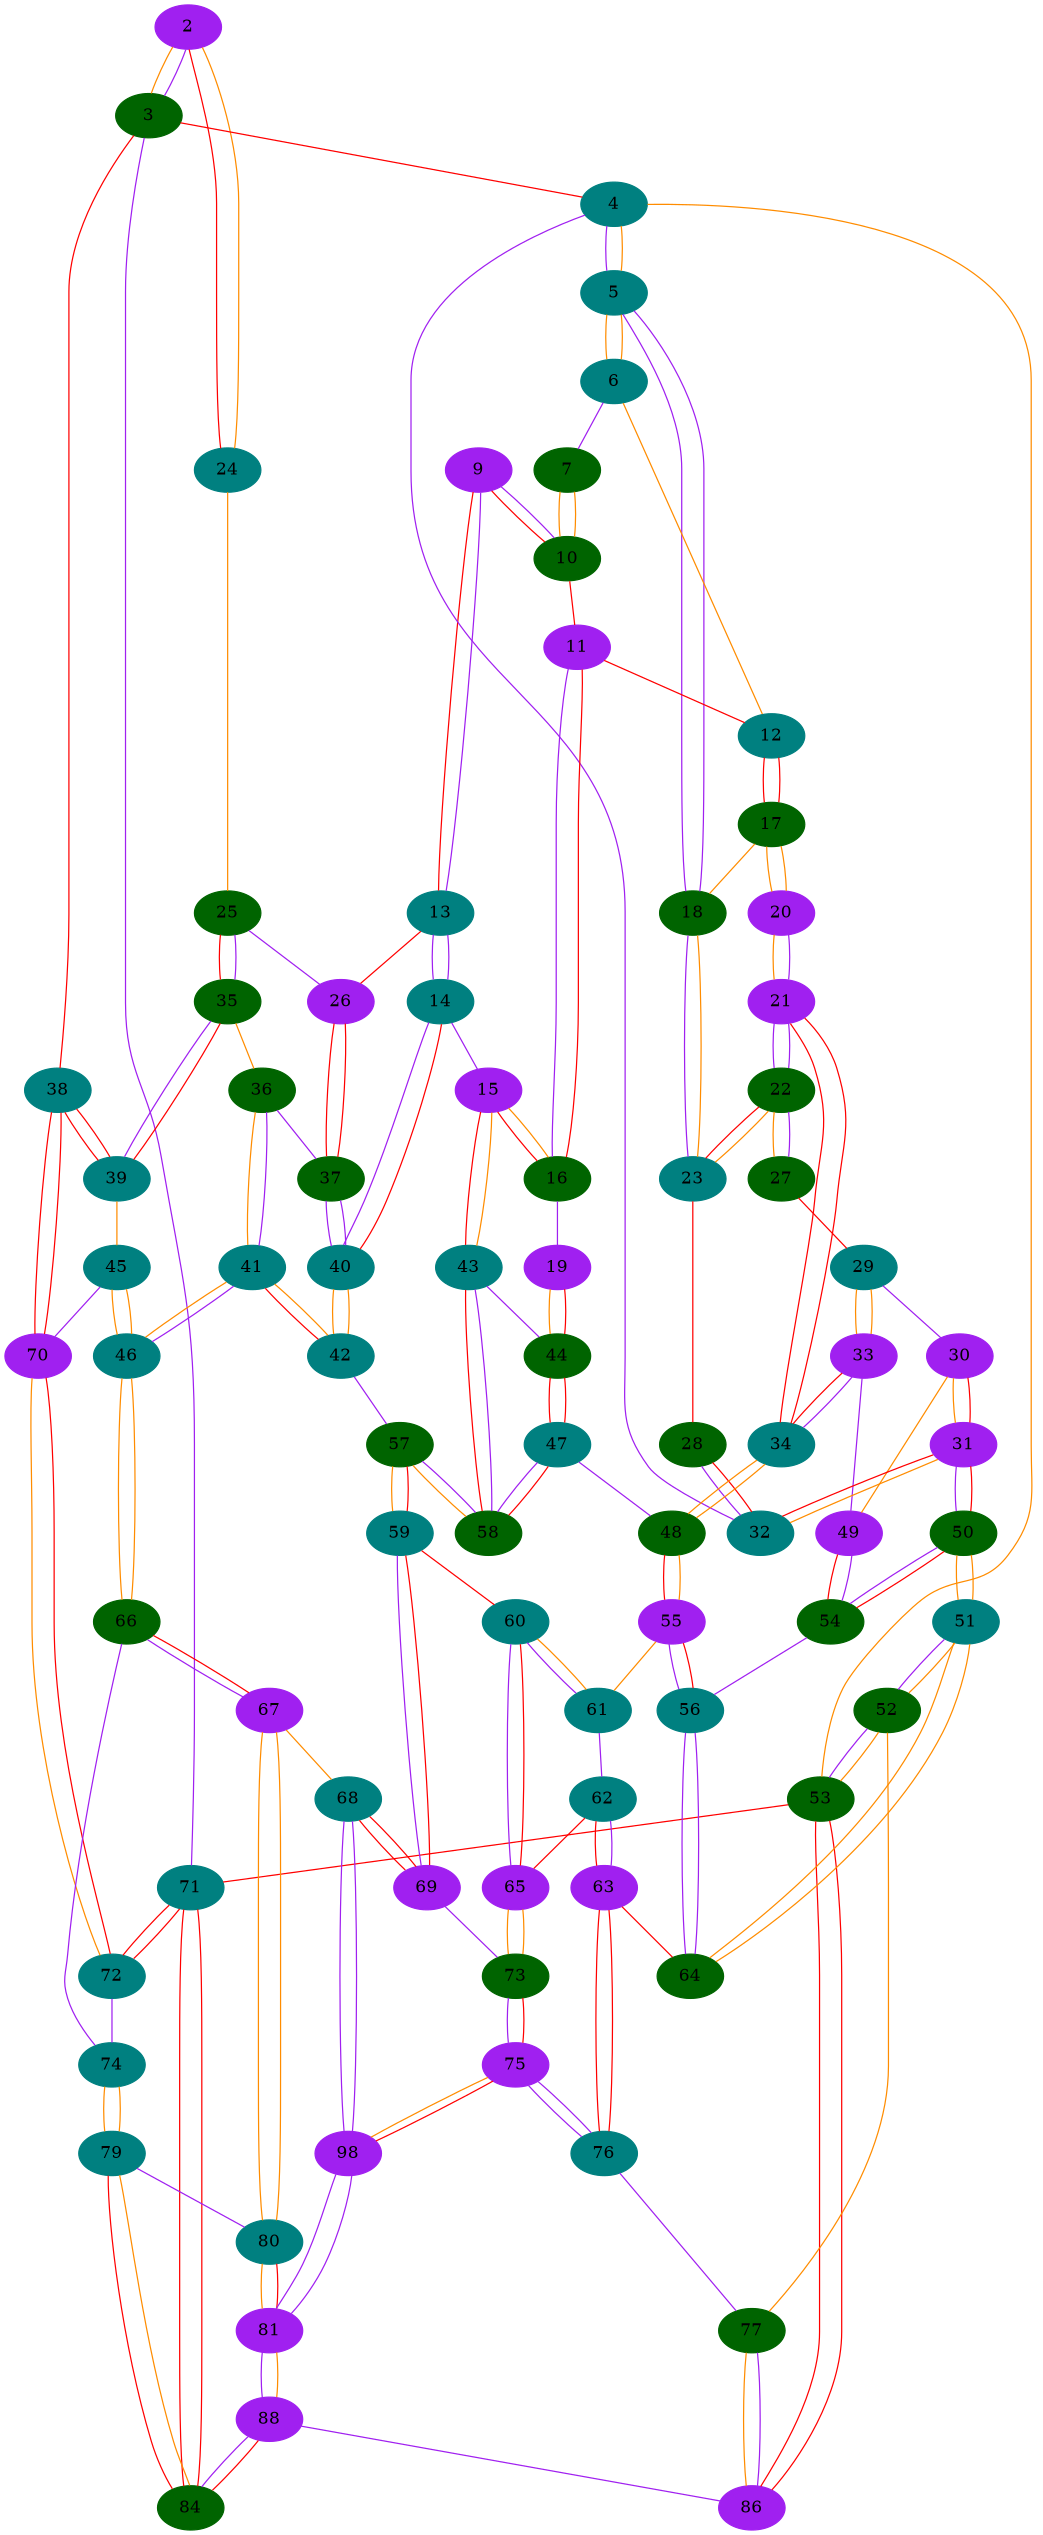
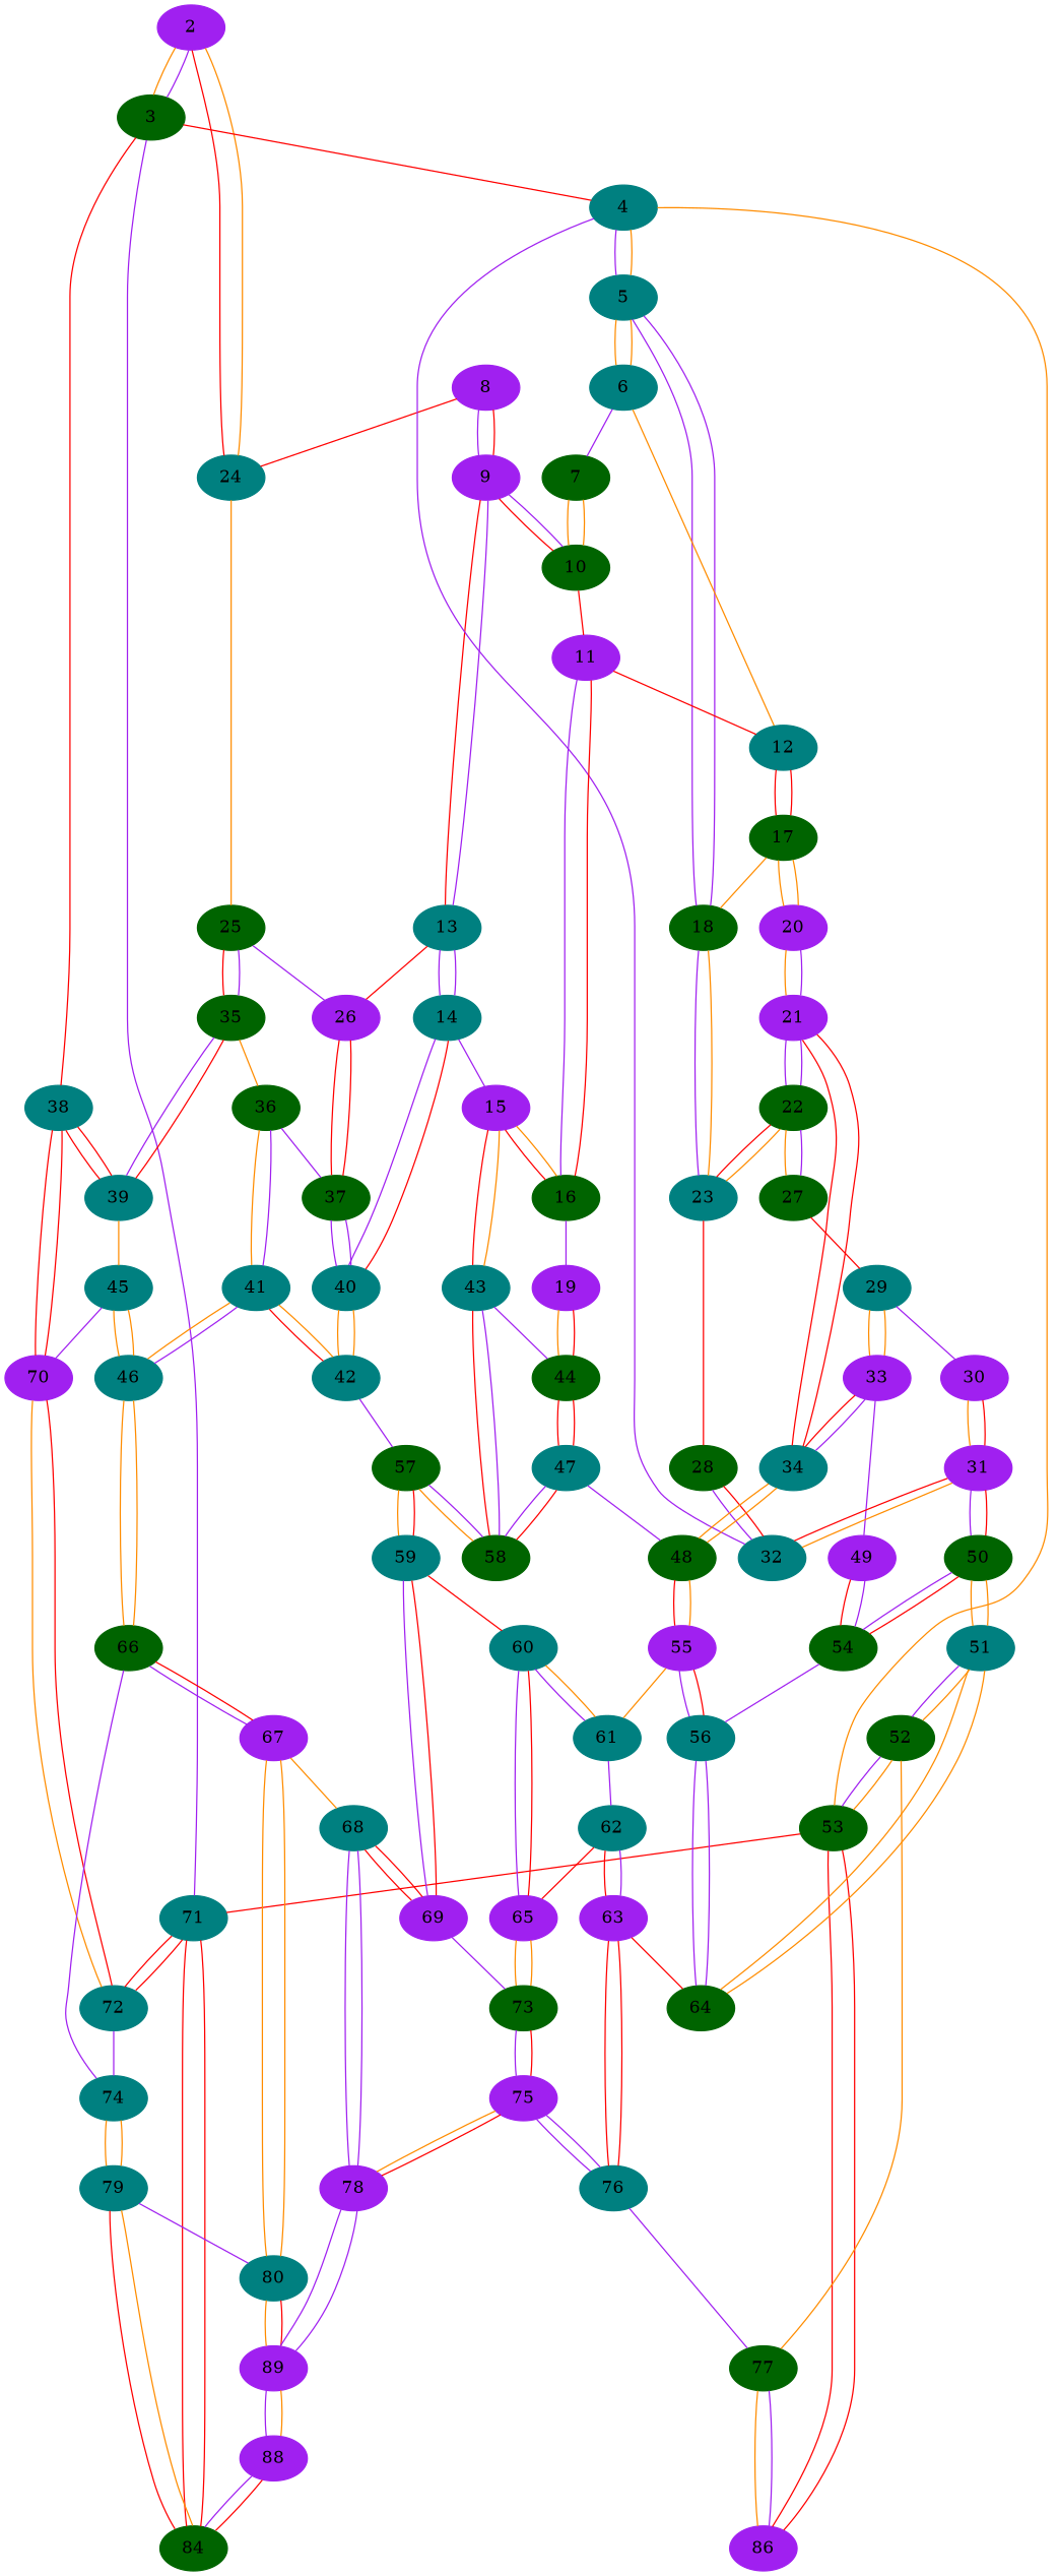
  graph {
    node [color=teal style=filled]
    edge [color=purple]
    2 [color=purple]
    3 [color=darkgreen]
    24
+   8 [color=purple]
    9 [color=purple]
    4
    38
    71
    25 [color=darkgreen]
    5
    32
    53 [color=darkgreen]
    39
    70 [color=purple]
    72
    84 [color=darkgreen]
    6
    18 [color=darkgreen]
    n19 [color=purple label=86]
    7 [color=darkgreen]
    12
    23
    10 [color=darkgreen]
    17 [color=darkgreen]
    11 [color=purple]
    13
    14
    26 [color=purple]
    16 [color=darkgreen]
    19 [color=purple]
    20 [color=purple]
    15 [color=purple]
    40
    37 [color=darkgreen]
    43
    42
    44 [color=darkgreen]
    58 [color=darkgreen]
    21 [color=purple]
    28 [color=darkgreen]
    47
    22 [color=darkgreen]
    34
    27 [color=darkgreen]
    48 [color=darkgreen]
    29
    35 [color=darkgreen]
    36 [color=darkgreen]
    30 [color=purple]
    33 [color=purple]
    31 [color=purple]
    49 [color=purple]
    50 [color=darkgreen]
    54 [color=darkgreen]
    51
    55 [color=purple]
    41
    45
    46
    57 [color=darkgreen]
    66 [color=darkgreen]
    59
    67 [color=purple]
    74
    56
    61
    52 [color=darkgreen]
    64 [color=darkgreen]
    77 [color=darkgreen]
    62
    60
    69 [color=purple]
    65 [color=purple]
    73 [color=darkgreen]
    63 [color=purple]
    76
    75 [color=purple]
    68
    80
    79
-   78 [color=purple label=98]
-   81 [color=purple]
+   78 [color=purple]
+   81 [color=purple label=89]
    n83 [color=purple label=88]
    2 -- 3 [color=darkorange]
    2 -- 3
    2 -- 24 [color=red]
    2 -- 24 [color=darkorange]
    3 -- 4 [color=red]
    3 -- 38 [color=red]
    3 -- 71
    24 -- 25 [color=darkorange]
+   8 -- 24 [color=red]
+   8 -- 9
+   8 -- 9 [color=red]
    9 -- 10 [color=red]
    9 -- 10
    9 -- 13 [color=red]
    9 -- 13
    4 -- 5
    4 -- 5 [color=darkorange]
    4 -- 32
    4 -- 53 [color=darkorange]
    38 -- 39 [color=red]
    38 -- 39 [color=red]
    38 -- 70 [color=red]
    38 -- 70 [color=red]
    71 -- 72 [color=red]
    71 -- 72 [color=red]
    71 -- 84 [color=red]
    71 -- 84 [color=red]
    25 -- 26
    25 -- 35 [color=red]
    25 -- 35
    5 -- 6 [color=darkorange]
    5 -- 6 [color=darkorange]
    5 -- 18
    5 -- 18
    53 -- 71 [color=red]
    53 -- n19 [color=red]
    53 -- n19 [color=red]
    39 -- 45 [color=darkorange]
    70 -- 72 [color=darkorange]
    70 -- 72 [color=red]
    72 -- 74
    6 -- 7
    6 -- 12 [color=darkorange]
    18 -- 23
    18 -- 23 [color=darkorange]
    7 -- 10 [color=darkorange]
    7 -- 10 [color=darkorange]
    12 -- 17 [color=red]
    12 -- 17 [color=red]
    23 -- 28 [color=red]
    10 -- 11 [color=red]
    17 -- 18 [color=darkorange]
    17 -- 20 [color=darkorange]
    17 -- 20 [color=darkorange]
    11 -- 12 [color=red]
    11 -- 16
    11 -- 16 [color=red]
    13 -- 14
    13 -- 14
    13 -- 26 [color=red]
    14 -- 15
    14 -- 40
    14 -- 40 [color=red]
    26 -- 37 [color=red]
    26 -- 37 [color=red]
    16 -- 19
    19 -- 44 [color=darkorange]
    19 -- 44 [color=red]
    20 -- 21 [color=darkorange]
    20 -- 21
    15 -- 16 [color=red]
    15 -- 16 [color=darkorange]
    15 -- 43 [color=red]
    15 -- 43 [color=darkorange]
    40 -- 42 [color=darkorange]
    40 -- 42 [color=darkorange]
    37 -- 40
    37 -- 40
    43 -- 44
    43 -- 58 [color=red]
    43 -- 58
    42 -- 57
    44 -- 47 [color=red]
    44 -- 47 [color=red]
    21 -- 22
    21 -- 22
    21 -- 34 [color=red]
    21 -- 34 [color=red]
    28 -- 32
    28 -- 32 [color=red]
    47 -- 58
    47 -- 58 [color=red]
    47 -- 48
    22 -- 23 [color=red]
    22 -- 23 [color=darkorange]
    22 -- 27 [color=darkorange]
    22 -- 27
    34 -- 48 [color=darkorange]
    34 -- 48 [color=darkorange]
    27 -- 29 [color=red]
    48 -- 55 [color=red]
    48 -- 55 [color=darkorange]
    29 -- 30
    29 -- 33 [color=darkorange]
    29 -- 33 [color=darkorange]
    35 -- 39
    35 -- 39 [color=red]
    35 -- 36 [color=darkorange]
    36 -- 37
    36 -- 41 [color=darkorange]
    36 -- 41
    30 -- 31 [color=darkorange]
    30 -- 31 [color=red]
-   30 -- 49 [color=darkorange]
    33 -- 34 [color=red]
    33 -- 34
    33 -- 49
    31 -- 32 [color=red]
    31 -- 32 [color=darkorange]
    31 -- 50
    31 -- 50 [color=red]
    49 -- 54 [color=red]
    49 -- 54
    50 -- 54
    50 -- 54 [color=red]
    50 -- 51 [color=darkorange]
    50 -- 51 [color=darkorange]
    54 -- 56
    51 -- 52
    51 -- 52 [color=darkorange]
    51 -- 64 [color=darkorange]
    51 -- 64 [color=darkorange]
    55 -- 56
    55 -- 56 [color=red]
    55 -- 61 [color=darkorange]
    41 -- 42 [color=red]
    41 -- 42 [color=darkorange]
    41 -- 46 [color=darkorange]
    41 -- 46
    45 -- 70
    45 -- 46 [color=darkorange]
    45 -- 46 [color=darkorange]
    46 -- 66 [color=darkorange]
    46 -- 66 [color=darkorange]
    57 -- 58 [color=darkorange]
    57 -- 58
    57 -- 59 [color=darkorange]
    57 -- 59 [color=red]
    66 -- 67
    66 -- 67 [color=red]
    66 -- 74
    59 -- 60 [color=red]
    59 -- 69
    59 -- 69 [color=red]
    67 -- 68 [color=darkorange]
    67 -- 80 [color=darkorange]
    67 -- 80 [color=darkorange]
    74 -- 79 [color=darkorange]
    74 -- 79 [color=darkorange]
    56 -- 64
    56 -- 64
    61 -- 62
    52 -- 53
    52 -- 53 [color=darkorange]
    52 -- 77 [color=darkorange]
    77 -- n19 [color=darkorange]
    77 -- n19
    62 -- 65 [color=red]
    62 -- 63 [color=red]
    62 -- 63
    60 -- 61
    60 -- 61 [color=darkorange]
    60 -- 65
    60 -- 65 [color=red]
    69 -- 73
    65 -- 73 [color=darkorange]
    65 -- 73 [color=darkorange]
    73 -- 75
    73 -- 75 [color=red]
    63 -- 64 [color=red]
    63 -- 76 [color=red]
    63 -- 76 [color=red]
    76 -- 77
    75 -- 76
    75 -- 76
    75 -- 78 [color=darkorange]
    75 -- 78 [color=red]
    68 -- 69 [color=red]
    68 -- 69 [color=red]
    68 -- 78
    68 -- 78
    80 -- 81 [color=darkorange]
    80 -- 81 [color=red]
    79 -- 84 [color=red]
    79 -- 84 [color=darkorange]
    79 -- 80
    78 -- 81
    78 -- 81
    81 -- n83
    81 -- n83 [color=darkorange]
    n83 -- 84
    n83 -- 84 [color=red]
-   n83 -- n19
  }
